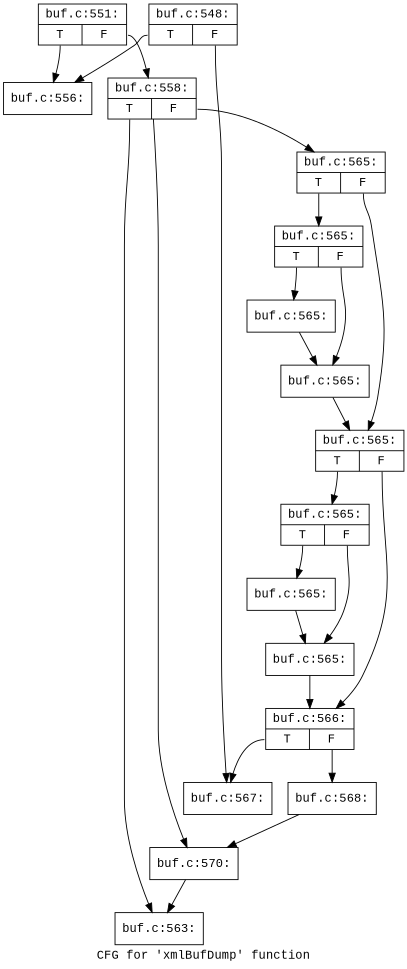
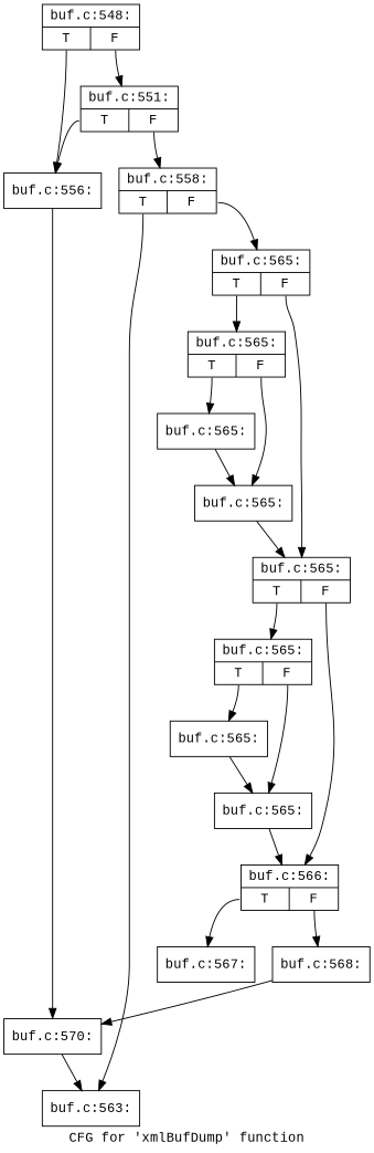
  digraph {
    fontname="Liberation Mono"
    label="CFG for 'xmlBufDump' function"
    node [fontname="Liberation Mono" shape=record]
    edge [fontname="Liberation Mono" tailport=s0]
    n1 [label="{buf.c:548:|{<s0>T|<s1>F}}"]
    n2 [label="{buf.c:556:}"]
    n3 [label="{buf.c:551:|{<s0>T|<s1>F}}"]
    n4 [label="{buf.c:570:}"]
    n5 [label="{buf.c:558:|{<s0>T|<s1>F}}"]
    n6 [label="{buf.c:563:}"]
    n7 [label="{buf.c:565:|{<s0>T|<s1>F}}"]
    n8 [label="{buf.c:565:|{<s0>T|<s1>F}}"]
    n9 [label="{buf.c:565:|{<s0>T|<s1>F}}"]
    n10 [label="{buf.c:565:}"]
    n11 [label="{buf.c:565:}"]
    n12 [label="{buf.c:565:|{<s0>T|<s1>F}}"]
    n13 [label="{buf.c:566:|{<s0>T|<s1>F}}"]
    n14 [label="{buf.c:565:}"]
    n15 [label="{buf.c:565:}"]
    n16 [label="{buf.c:567:}"]
    n17 [label="{buf.c:568:}"]
    n1 -> n2
-   n1 -> n16 [tailport=s1]
-   n5 -> n4 [tailport=""]
+   n1 -> n3 [tailport=s1]
+   n2 -> n4 [tailport=""]
    n3 -> n2
    n3 -> n5 [tailport=s1]
    n4 -> n6 [tailport=""]
    n5 -> n6
    n5 -> n7 [tailport=s1]
    n7 -> n8
    n7 -> n9 [tailport=s1]
    n8 -> n10
    n8 -> n11 [tailport=s1]
    n9 -> n12
    n9 -> n13 [tailport=s1]
    n10 -> n11 [tailport=""]
    n11 -> n9 [tailport=""]
    n12 -> n14
    n12 -> n15 [tailport=s1]
    n13 -> n16
    n13 -> n17 [tailport=s1]
    n14 -> n15 [tailport=""]
    n15 -> n13 [tailport=""]
    n17 -> n4 [tailport=""]
  }
